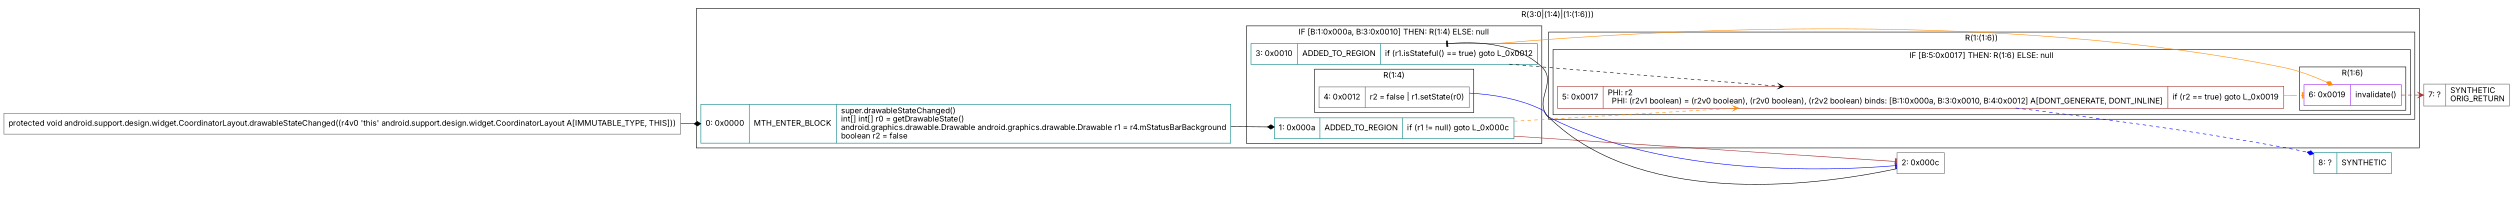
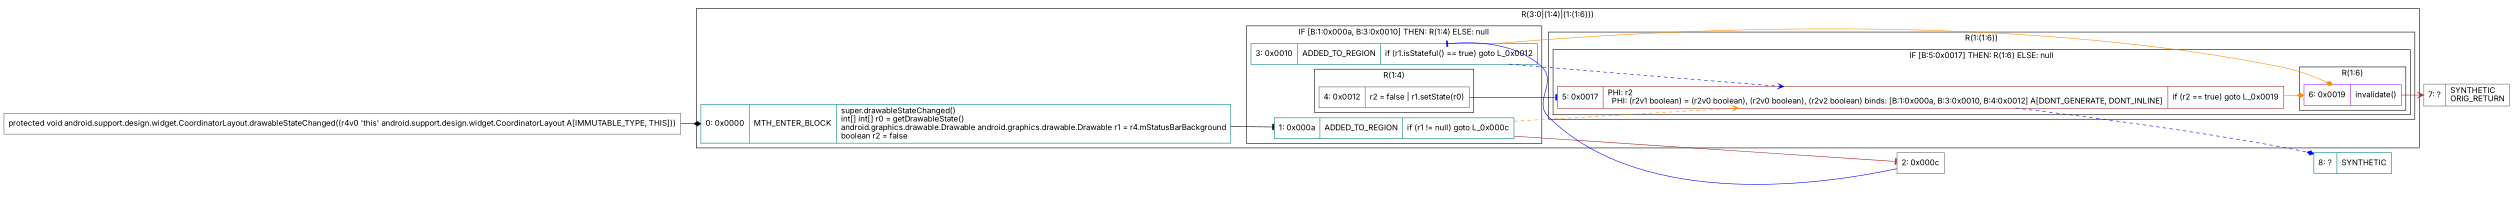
  digraph {
    fontname=Inter
    rankdir=LR
    node [color=gray40 fontname=Inter shape=record]
    edge [arrowhead=tee color=blue fontname=Inter]
    n1 [label="{4\:\ 0x0012|r2 = false \| r1.setState(r0)\l}"]
    n2 [color=teal label="{1\:\ 0x000a|ADDED_TO_REGION\l|if (r1 != null) goto L_0x000c\l}"]
    n3 [color=teal label="{3\:\ 0x0010|ADDED_TO_REGION\l|if (r1.isStateful() == true) goto L_0x0012\l}"]
    n4 [color=purple label="{6\:\ 0x0019|invalidate()\l}"]
    n5 [color=brown label="{5\:\ 0x0017|PHI: r2 \l  PHI: (r2v1 boolean) = (r2v0 boolean), (r2v0 boolean), (r2v2 boolean) binds: [B:1:0x000a, B:3:0x0010, B:4:0x0012] A[DONT_GENERATE, DONT_INLINE]\l|if (r2 == true) goto L_0x0019\l}"]
    n6 [color=teal label="{0\:\ 0x0000|MTH_ENTER_BLOCK\l|super.drawableStateChanged()\lint[] int[] r0 = getDrawableState()\landroid.graphics.drawable.Drawable android.graphics.drawable.Drawable r1 = r4.mStatusBarBackground\lboolean r2 = false\l}"]
    n7 [label="{2\:\ 0x000c}"]
    n8 [label="{7\:\ ?|SYNTHETIC\lORIG_RETURN\l}"]
    n9 [color=teal label="{8\:\ ?|SYNTHETIC\l}"]
    n10 [label="{protected void android.support.design.widget.CoordinatorLayout.drawableStateChanged((r4v0 'this' android.support.design.widget.CoordinatorLayout A[IMMUTABLE_TYPE, THIS])) }"]
    subgraph cluster_1 {
      label="R(3:0|(1:4)|(1:(1:6)))"
      n6
      subgraph cluster_2 {
        label="IF [B:1:0x000a, B:3:0x0010] THEN: R(1:4) ELSE: null"
        n2
        n3
        subgraph cluster_3 {
          label="R(1:4)"
          n1
        }
      }
      subgraph cluster_4 {
        label="R(1:(1:6))"
        subgraph cluster_5 {
          label="IF [B:5:0x0017] THEN: R(1:6) ELSE: null"
          n5
          subgraph cluster_6 {
            label="R(1:6)"
            n4
          }
        }
      }
    }
-   n1 -> n7
+   n1 -> n5
    n2 -> n5 [arrowhead=vee color=darkorange style=dashed]
    n2 -> n7 [color=brown]
    n3 -> n4 [arrowhead=diamond color=darkorange]
-   n3 -> n5 [arrowhead=vee color=black style=dashed]
-   n4 -> n8 [arrowhead=vee color=brown style=dashed]
-   n5 -> n4 [color=darkorange]
+   n3 -> n5 [arrowhead=vee style=dashed]
+   n4 -> n8 [arrowhead=vee color=brown]
+   n5 -> n4 [arrowhead=diamond color=darkorange]
    n5 -> n9 [arrowhead=diamond style=dashed]
-   n6 -> n2 [arrowhead=diamond color=black]
-   n7 -> n3 [color=black]
+   n6 -> n2 [color=black]
+   n7 -> n3
    n10 -> n6 [arrowhead=diamond color=black]
  }
